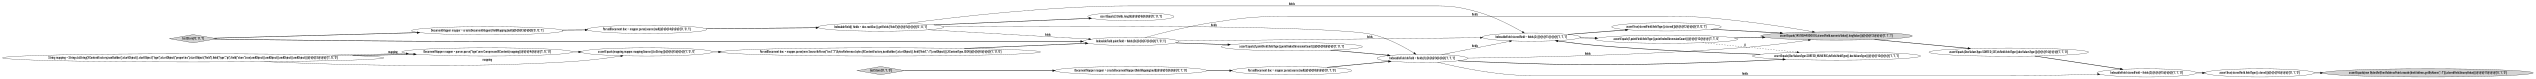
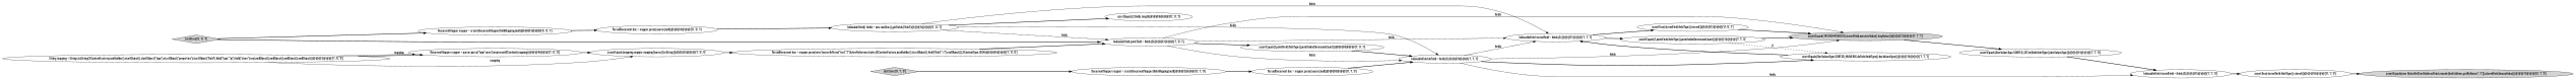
  digraph {
    fontname=Oswald
    rankdir=LR
    node [fillcolor=white fontname=Oswald shape=ellipse style=filled]
    edge [fontname=Oswald style=bold]
    n1 [label="String mapping = Strings.toString(XContentFactory.jsonBuilder().startObject().startObject(\"type\").startObject(\"properties\").startObject(\"field\").field(\"type\",\"ip\").field(\"store\",true).endObject().endObject().endObject().endObject())@@@3@@@['1', '0', '0']"]
    n2 [label="assertEquals(mapping,mapper.mappingSource().toString())@@@5@@@['1', '0', '0']"]
    n3 [label="DocumentMapper mapper = parser.parse(\"type\",new CompressedXContent(mapping))@@@4@@@['1', '0', '0']"]
    n4 [label="ParsedDocument doc = mapper.parse(new SourceToParse(\"test\",\"1\",BytesReference.bytes(XContentFactory.jsonBuilder().startObject().field(\"field\",\"::1\").endObject()),XContentType.JSON))@@@6@@@['1', '0', '0']"]
    n5 [fillcolor=lightgray label="assertEquals(new BytesRef(InetAddressPoint.encode(InetAddress.getByName(\"::1\"))),storedField.binaryValue())@@@17@@@['0', '1', '0']"]
    n6 [label="assertTrue(storedField.fieldType().stored())@@@16@@@['0', '1', '0']"]
    n7 [label="assertEquals(DocValuesType.SORTED_NUMERIC,dvField.fieldType().docValuesType())@@@10@@@['1', '1', '1']"]
    n8 [label="IndexableField storedField = fields(2(@@@11@@@['1', '1', '1']"]
    n9 [label="assertTrue(storedField.fieldType().stored())@@@12@@@['0', '0', '1']"]
    n10 [label="assertEquals(1,pointField.fieldType().pointIndexDimensionCount())@@@12@@@['1', '1', '0']"]
    n11 [fillcolor=lightgray label="assertEquals(1457654400000L,storedField.numericValue().longValue())@@@13@@@['1', '1', '1']"]
    n12 [label="assertEquals(DocValuesType.SORTED_SET,dvField.fieldType().docValuesType())@@@14@@@['1', '1', '0']"]
    n13 [label="IndexableField pointField = fields(0(@@@7@@@['1', '0', '1']"]
    n14 [label="IndexableField storedField = fields(2(@@@15@@@['1', '1', '0']"]
    n15 [label="assertEquals(3,fields.length)@@@6@@@['0', '0', '1']"]
    n16 [label="IndexableField dvField = fields(1(@@@9@@@['1', '1', '1']"]
    n17 [label="assertEquals(1,pointField.fieldType().pointIndexDimensionCount())@@@8@@@['1', '0', '1']"]
    n18 [label="ParsedDocument doc = mapper.parse(source(null))@@@8@@@['0', '1', '0']"]
    n19 [label="DocumentMapper mapper = createDocumentMapper(fieldMapping(null))@@@3@@@['0', '0', '1']"]
    n20 [label="ParsedDocument doc = mapper.parse(source(null))@@@4@@@['0', '0', '1']"]
    n21 [label="IndexableField(( fields = doc.rootDoc().getFields(\"field\")@@@5@@@['0', '0', '1']"]
    n22 [label="DocumentMapper mapper = createDocumentMapper(fieldMapping(null))@@@3@@@['0', '1', '0']"]
    n23 [fillcolor=lightgray label="testStore['0', '0', '1']" shape=diamond]
    n24 [fillcolor=lightgray label="testStore['0', '1', '0']" shape=diamond]
    n1 -> n2 [label=mapping style=solid]
    n1 -> n3 [label=mapping style=solid]
    n1 -> n3
    n2 -> n4
    n3 -> n2
    n4 -> n13
    n6 -> n5
    n7 -> n8
    n8 -> n9
    n8 -> n10
    n9 -> n11
    n10 -> n7 [label=0 style=dashed]
    n10 -> n11
    n11 -> n12
    n12 -> n14
    n13 -> n8 [label=fields style=solid]
    n13 -> n11 [label=fields style=solid]
+   n13 -> n16 [label=fields style=solid]
    n13 -> n17
    n14 -> n6
    n16 -> n7
    n16 -> n8 [label=fields style=solid]
    n16 -> n11 [label=fields style=solid]
    n16 -> n14 [label=fields style=solid]
    n17 -> n16
    n18 -> n16
    n19 -> n20
    n20 -> n21
    n21 -> n8 [label=fields style=solid]
    n21 -> n13 [label=fields style=solid]
    n21 -> n15
    n21 -> n16 [label=fields style=solid]
    n22 -> n18
    n23 -> n13
    n23 -> n19
    n24 -> n22
  }
